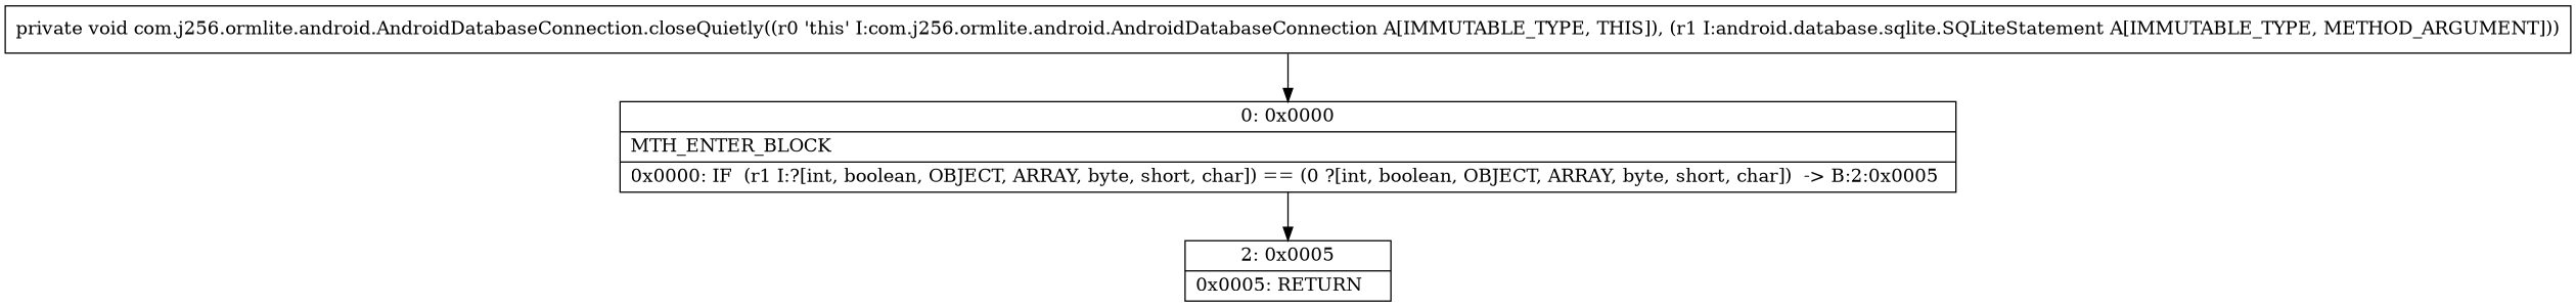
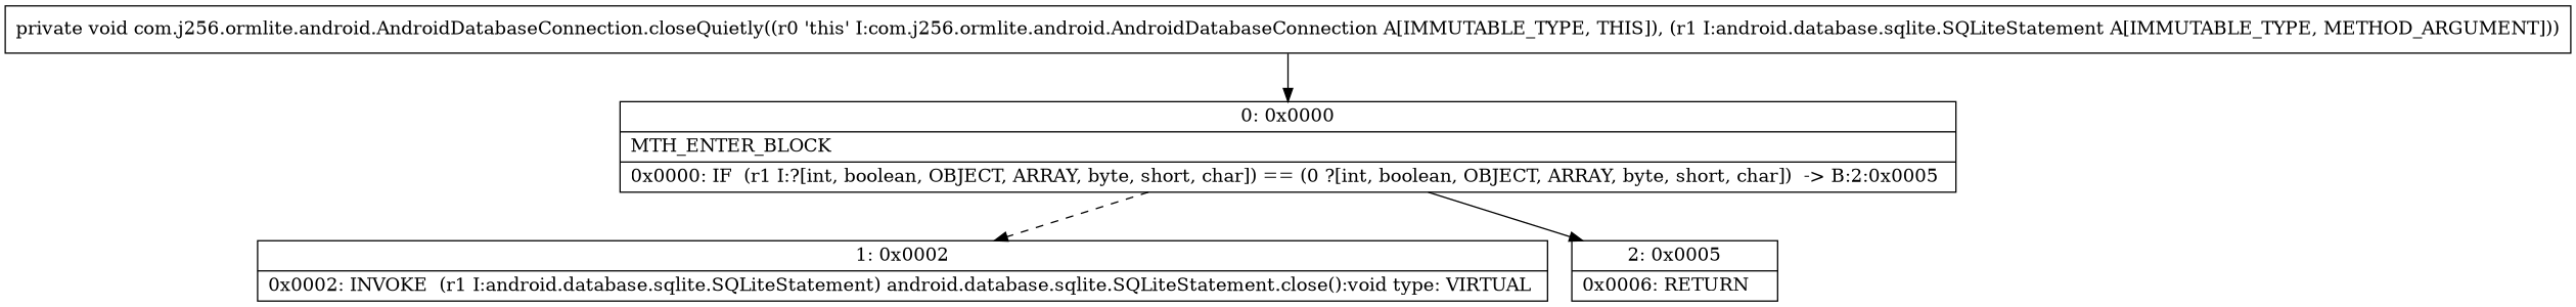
  digraph {
    node [shape=record]
    n1 [label="{0\:\ 0x0000|MTH_ENTER_BLOCK\l|0x0000: IF  (r1 I:?[int, boolean, OBJECT, ARRAY, byte, short, char]) == (0 ?[int, boolean, OBJECT, ARRAY, byte, short, char])  \-\> B:2:0x0005 \l}"]
-   n3 [label="{2\:\ 0x0005|0x0005: RETURN   \l}"]
+   n2 [label="{1\:\ 0x0002|0x0002: INVOKE  (r1 I:android.database.sqlite.SQLiteStatement) android.database.sqlite.SQLiteStatement.close():void type: VIRTUAL \l}"]
+   n3 [label="{2\:\ 0x0005|0x0006: RETURN   \l}"]
    n4 [label="{private void com.j256.ormlite.android.AndroidDatabaseConnection.closeQuietly((r0 'this' I:com.j256.ormlite.android.AndroidDatabaseConnection A[IMMUTABLE_TYPE, THIS]), (r1 I:android.database.sqlite.SQLiteStatement A[IMMUTABLE_TYPE, METHOD_ARGUMENT])) }"]
+   n1 -> n2 [style=dashed]
    n1 -> n3
    n4 -> n1
  }
